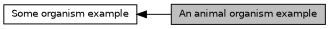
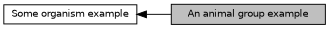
  digraph {
    rankdir=LR
    node [color=black fontname=Helvetica fontsize=10 shape=record style=filled]
    n1 [fillcolor=white height=0.2 label="Some organism example" width=0.4]
-   n2 [fillcolor=grey75 fontcolor=black height=0.2 label="An animal organism example" width=0.4]
+   n2 [fillcolor=grey75 fontcolor=black height=0.2 label="An animal group example" width=0.4]
    n1 -> n2 [dir=back fontname=Helvetica fontsize=10 labelfontname=Helvetica labelfontsize=10 shape=plaintext style=solid]
  }
